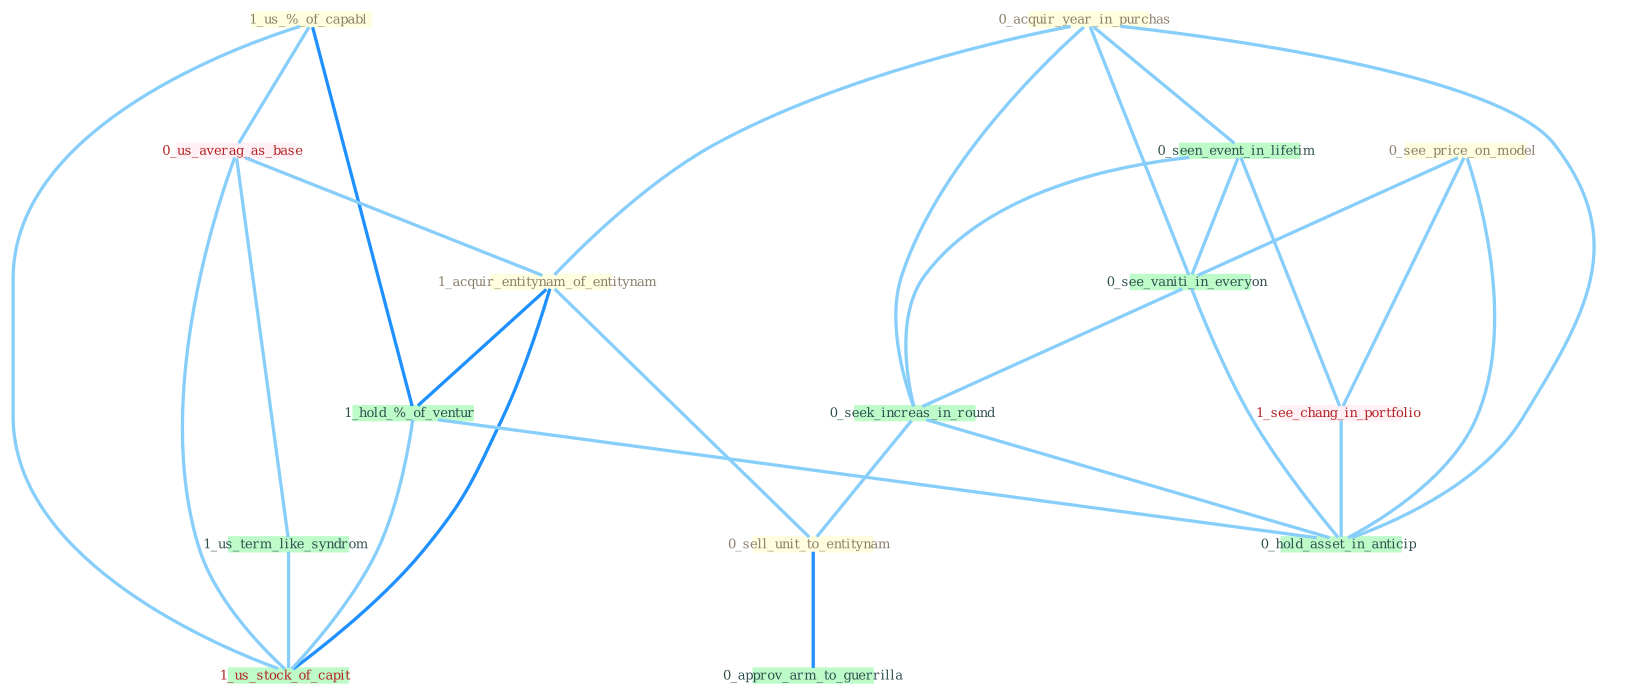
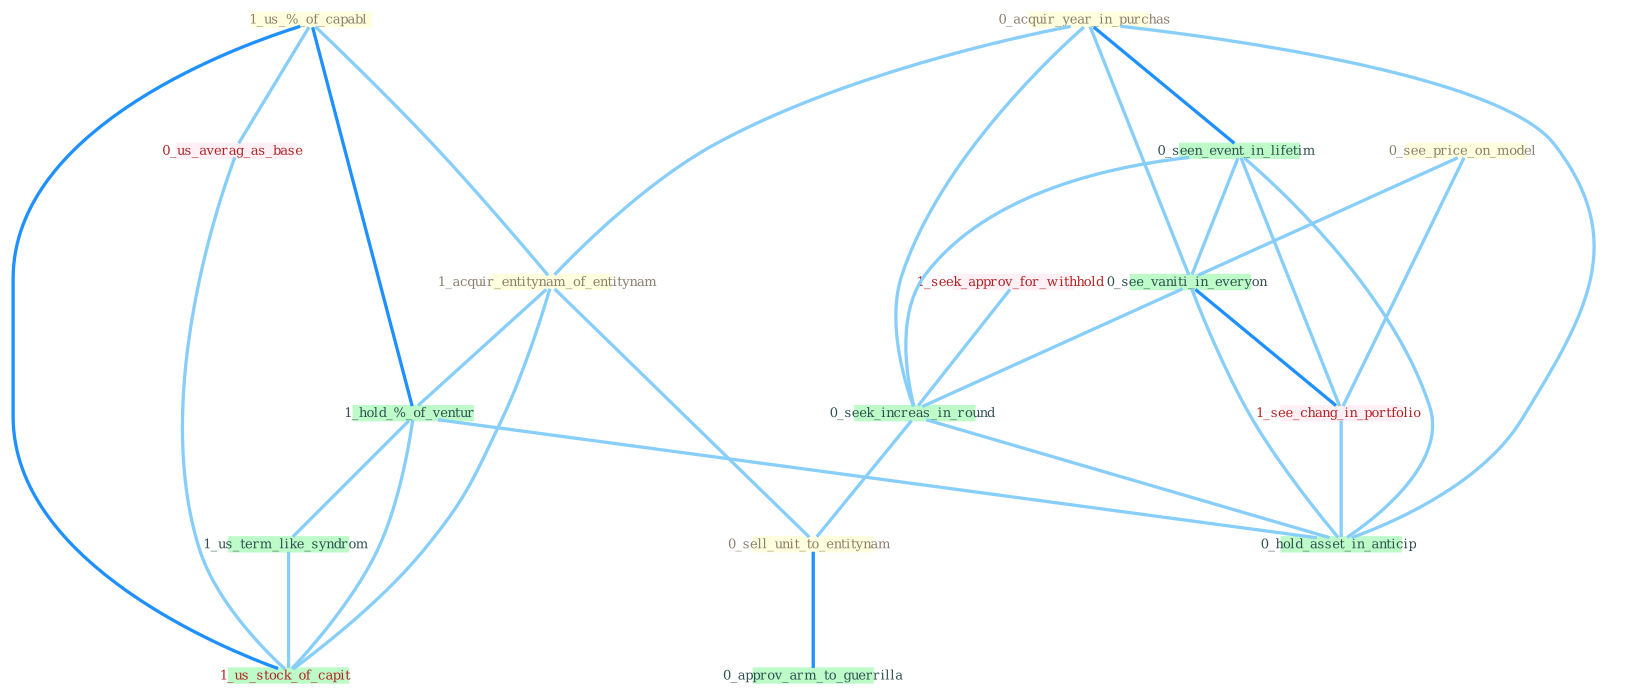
  graph {
    node [color="#BDFCC9" fixedsize=true fontcolor="#2f4f4f" fontsize=4 shape=polygon style=filled]
    edge [color="#87cefa" w=1]
    "1_us_%_of_capabl " [color="#ffffe0" fontcolor="#8b7d6b" height=.06 width=.5]
    "0_acquir_year_in_purchas " [color="#ffffe0" fontcolor="#8b7d6b" height=.06 width=.5]
    "0_see_price_on_model " [color="#ffffe0" fontcolor="#8b7d6b" height=.06 width=.5]
    "1_acquir_entitynam_of_entitynam " [color="#ffffe0" fontcolor="#8b7d6b" height=.06 width=.5]
    "0_sell_unit_to_entitynam " [color="#ffffe0" fontcolor="#8b7d6b" height=.06 width=.5]
    "0_us_averag_as_base " [color="#fff0f5" fontcolor="#b22222" height=.06 width=.5]
+   "1_seek_approv_for_withhold " [color="#fff0f5" fontcolor="#b22222" height=.06 width=.5]
    "1_see_chang_in_portfolio " [color="#fff0f5" fontcolor="#b22222" height=.06 width=.5]
    "1_hold_%_of_ventur " [height=.06 width=.5]
    "1_us_stock_of_capit " [fontcolor="#b22222" height=.06 width=.5]
    "0_seen_event_in_lifetim " [height=.06 width=.5]
    "0_see_vaniti_in_everyon " [height=.06 width=.5]
    "0_seek_increas_in_round " [height=.06 width=.5]
    "0_hold_asset_in_anticip " [height=.06 width=.5]
    n15 [height=.06 label="0_approv_arm_to_guerrilla" width=.5]
    "1_us_term_like_syndrom " [height=.06 width=.5]
    subgraph sub_1 {
      "1_us_%_of_capabl "
      "0_acquir_year_in_purchas "
      "0_see_price_on_model "
      "1_acquir_entitynam_of_entitynam "
      "0_sell_unit_to_entitynam "
    }
    subgraph sub_2 {
      "0_us_averag_as_base "
+     "1_seek_approv_for_withhold "
      "1_see_chang_in_portfolio "
    }
-   "0_us_averag_as_base " -- "1_acquir_entitynam_of_entitynam "
+   "1_us_%_of_capabl " -- "1_acquir_entitynam_of_entitynam "
    "1_us_%_of_capabl " -- "0_us_averag_as_base "
    "1_us_%_of_capabl " -- "1_hold_%_of_ventur " [color="#1e90ff" w=2]
-   "1_us_%_of_capabl " -- "1_us_stock_of_capit " [w=2]
+   "1_us_%_of_capabl " -- "1_us_stock_of_capit " [color="#1e90ff" w=2]
    "0_acquir_year_in_purchas " -- "1_acquir_entitynam_of_entitynam "
-   "0_acquir_year_in_purchas " -- "0_seen_event_in_lifetim "
+   "0_acquir_year_in_purchas " -- "0_seen_event_in_lifetim " [color="#1e90ff"]
    "0_acquir_year_in_purchas " -- "0_see_vaniti_in_everyon "
    "0_acquir_year_in_purchas " -- "0_seek_increas_in_round "
    "0_acquir_year_in_purchas " -- "0_hold_asset_in_anticip "
    "0_see_price_on_model " -- "1_see_chang_in_portfolio "
    "0_see_price_on_model " -- "0_see_vaniti_in_everyon "
    "1_acquir_entitynam_of_entitynam " -- "0_sell_unit_to_entitynam "
-   "1_acquir_entitynam_of_entitynam " -- "1_hold_%_of_ventur " [color="#1e90ff"]
-   "1_acquir_entitynam_of_entitynam " -- "1_us_stock_of_capit " [color="#1e90ff"]
+   "1_acquir_entitynam_of_entitynam " -- "1_hold_%_of_ventur "
+   "1_acquir_entitynam_of_entitynam " -- "1_us_stock_of_capit "
    "0_sell_unit_to_entitynam " -- n15 [color="#1e90ff" w=2]
    "0_us_averag_as_base " -- "1_us_stock_of_capit "
-   "0_us_averag_as_base " -- "1_us_term_like_syndrom "
+   "1_hold_%_of_ventur " -- "1_us_term_like_syndrom "
+   "1_seek_approv_for_withhold " -- "0_seek_increas_in_round "
    "1_see_chang_in_portfolio " -- "0_hold_asset_in_anticip "
    "1_hold_%_of_ventur " -- "1_us_stock_of_capit "
    "1_hold_%_of_ventur " -- "0_hold_asset_in_anticip "
    "0_seen_event_in_lifetim " -- "1_see_chang_in_portfolio "
    "0_seen_event_in_lifetim " -- "0_see_vaniti_in_everyon "
    "0_seen_event_in_lifetim " -- "0_seek_increas_in_round "
-   "0_see_price_on_model " -- "0_hold_asset_in_anticip "
+   "0_seen_event_in_lifetim " -- "0_hold_asset_in_anticip "
+   "0_see_vaniti_in_everyon " -- "1_see_chang_in_portfolio " [color="#1e90ff" w=2]
    "0_see_vaniti_in_everyon " -- "0_seek_increas_in_round "
    "0_see_vaniti_in_everyon " -- "0_hold_asset_in_anticip "
    "0_seek_increas_in_round " -- "0_sell_unit_to_entitynam "
    "0_seek_increas_in_round " -- "0_hold_asset_in_anticip "
    "1_us_term_like_syndrom " -- "1_us_stock_of_capit "
  }
